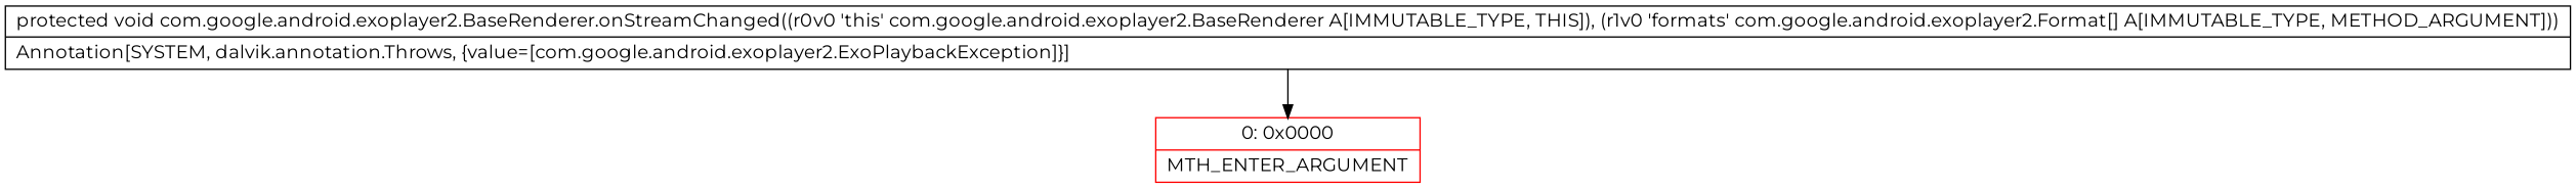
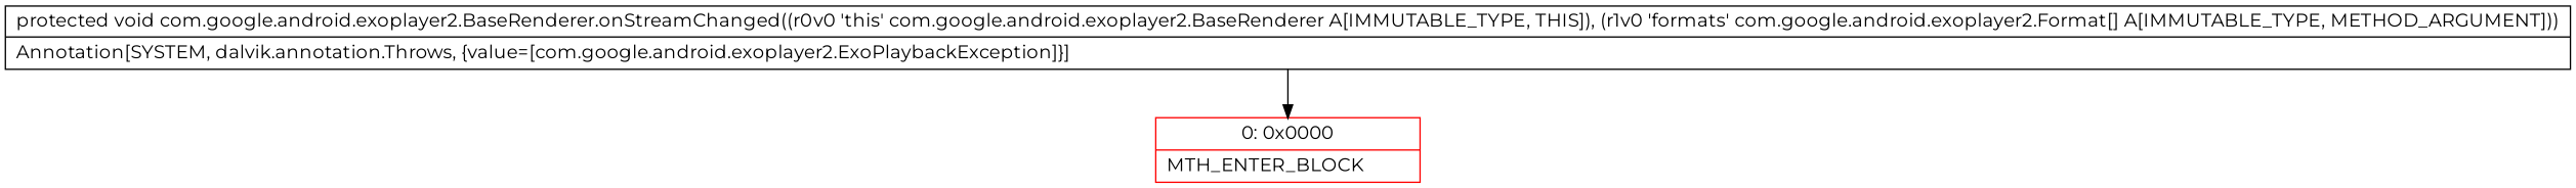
  digraph {
    fontname=Montserrat
    node [shape=record fontname=Montserrat]
-   n1 [color=red label="{0\:\ 0x0000|MTH_ENTER_ARGUMENT\l}"]
+   n1 [color=red label="{0\:\ 0x0000|MTH_ENTER_BLOCK\l}"]
    n2 [label="{protected void com.google.android.exoplayer2.BaseRenderer.onStreamChanged((r0v0 'this' com.google.android.exoplayer2.BaseRenderer A[IMMUTABLE_TYPE, THIS]), (r1v0 'formats' com.google.android.exoplayer2.Format[] A[IMMUTABLE_TYPE, METHOD_ARGUMENT]))  | Annotation[SYSTEM, dalvik.annotation.Throws, \{value=[com.google.android.exoplayer2.ExoPlaybackException]\}]\l}"]
    subgraph cluster_1 {
      label="R(0)"
    }
    n2 -> n1 [fontname=Montserrat]
  }
